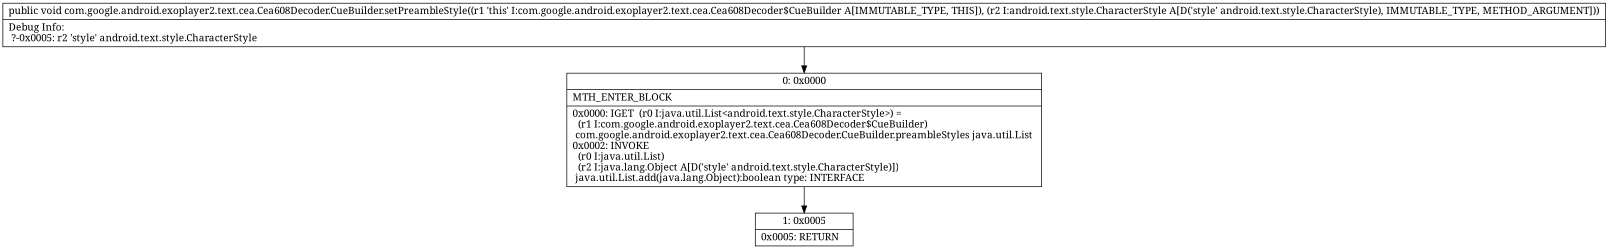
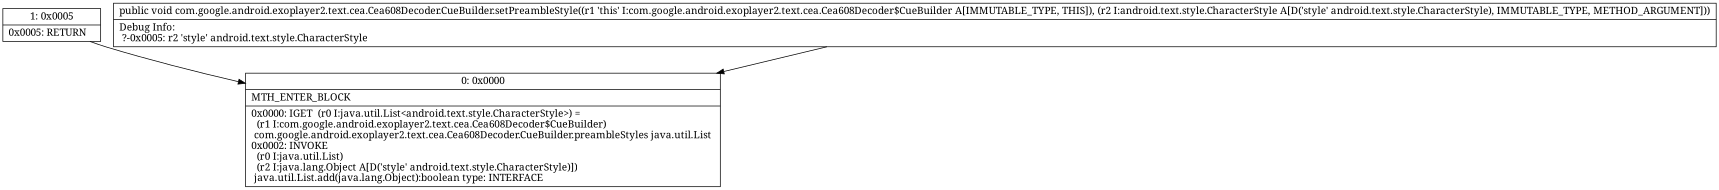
  digraph {
    fontname="Noto Serif"
    node [shape=record fontname="Noto Serif"]
    edge [fontname="Noto Serif"]
    n1 [label="{0\:\ 0x0000|MTH_ENTER_BLOCK\l|0x0000: IGET  (r0 I:java.util.List\<android.text.style.CharacterStyle\>) = \l  (r1 I:com.google.android.exoplayer2.text.cea.Cea608Decoder$CueBuilder)\l com.google.android.exoplayer2.text.cea.Cea608Decoder.CueBuilder.preambleStyles java.util.List \l0x0002: INVOKE  \l  (r0 I:java.util.List)\l  (r2 I:java.lang.Object A[D('style' android.text.style.CharacterStyle)])\l java.util.List.add(java.lang.Object):boolean type: INTERFACE \l}"]
    n2 [label="{1\:\ 0x0005|0x0005: RETURN   \l}"]
    n3 [label="{public void com.google.android.exoplayer2.text.cea.Cea608Decoder.CueBuilder.setPreambleStyle((r1 'this' I:com.google.android.exoplayer2.text.cea.Cea608Decoder$CueBuilder A[IMMUTABLE_TYPE, THIS]), (r2 I:android.text.style.CharacterStyle A[D('style' android.text.style.CharacterStyle), IMMUTABLE_TYPE, METHOD_ARGUMENT]))  | Debug Info:\l  ?\-0x0005: r2 'style' android.text.style.CharacterStyle\l}"]
-   n1 -> n2
+   n2 -> n1
    n3 -> n1
  }
